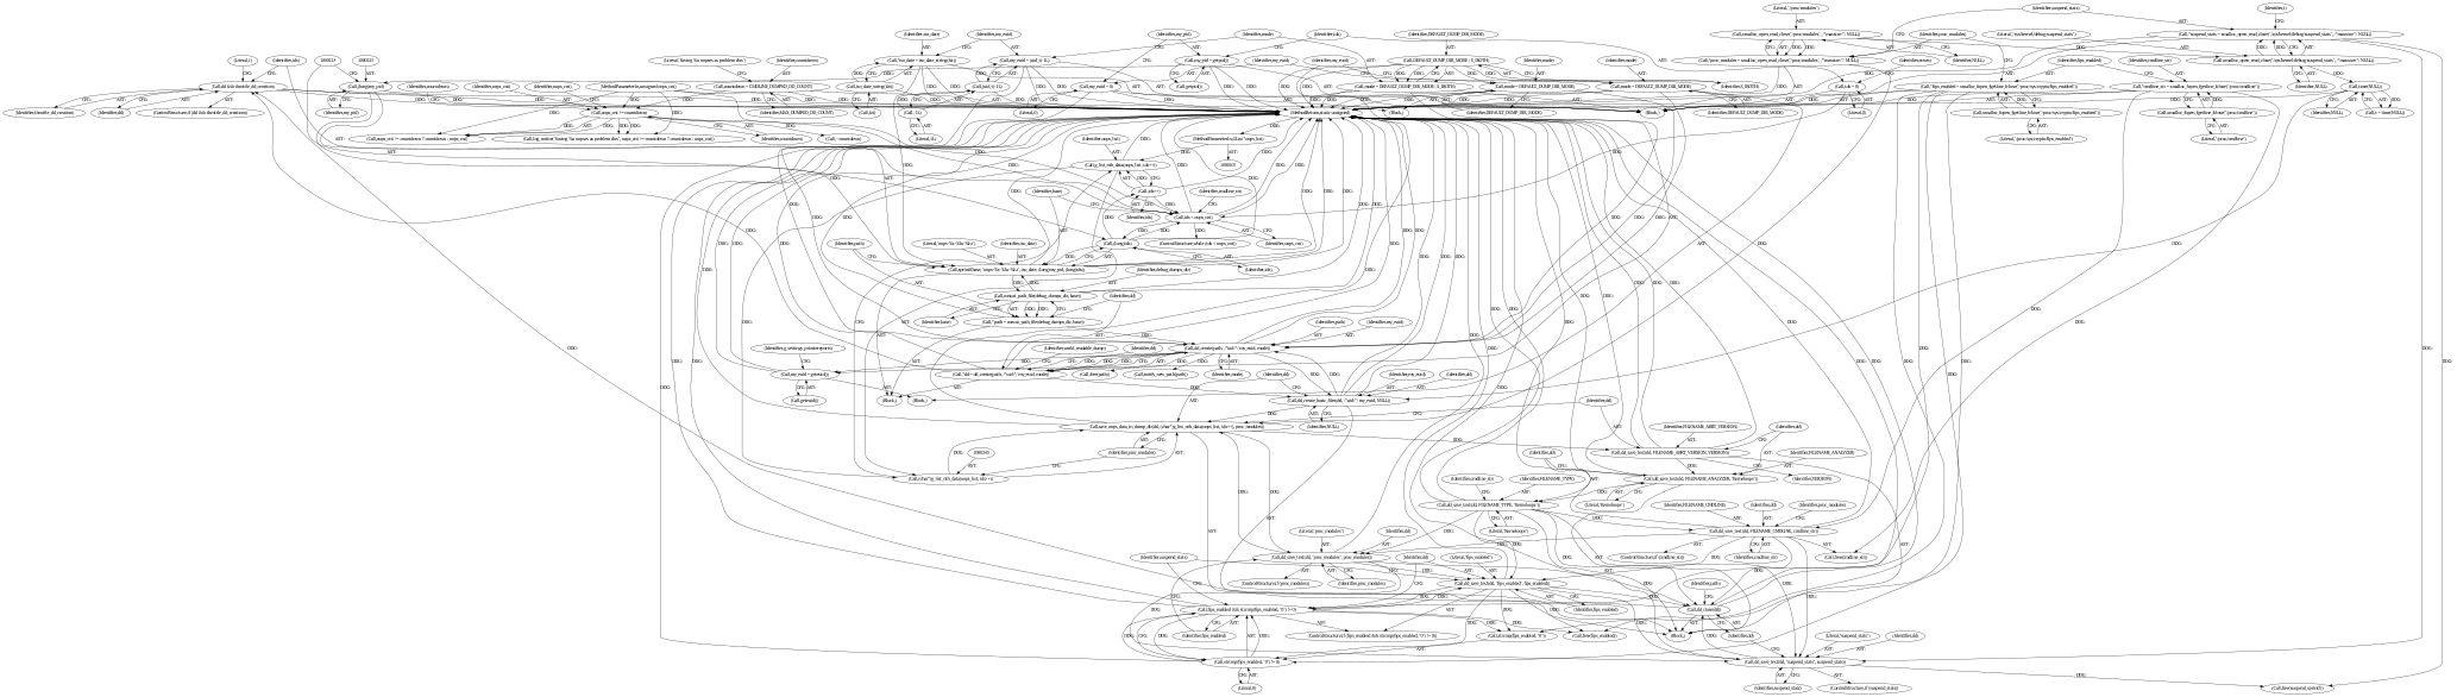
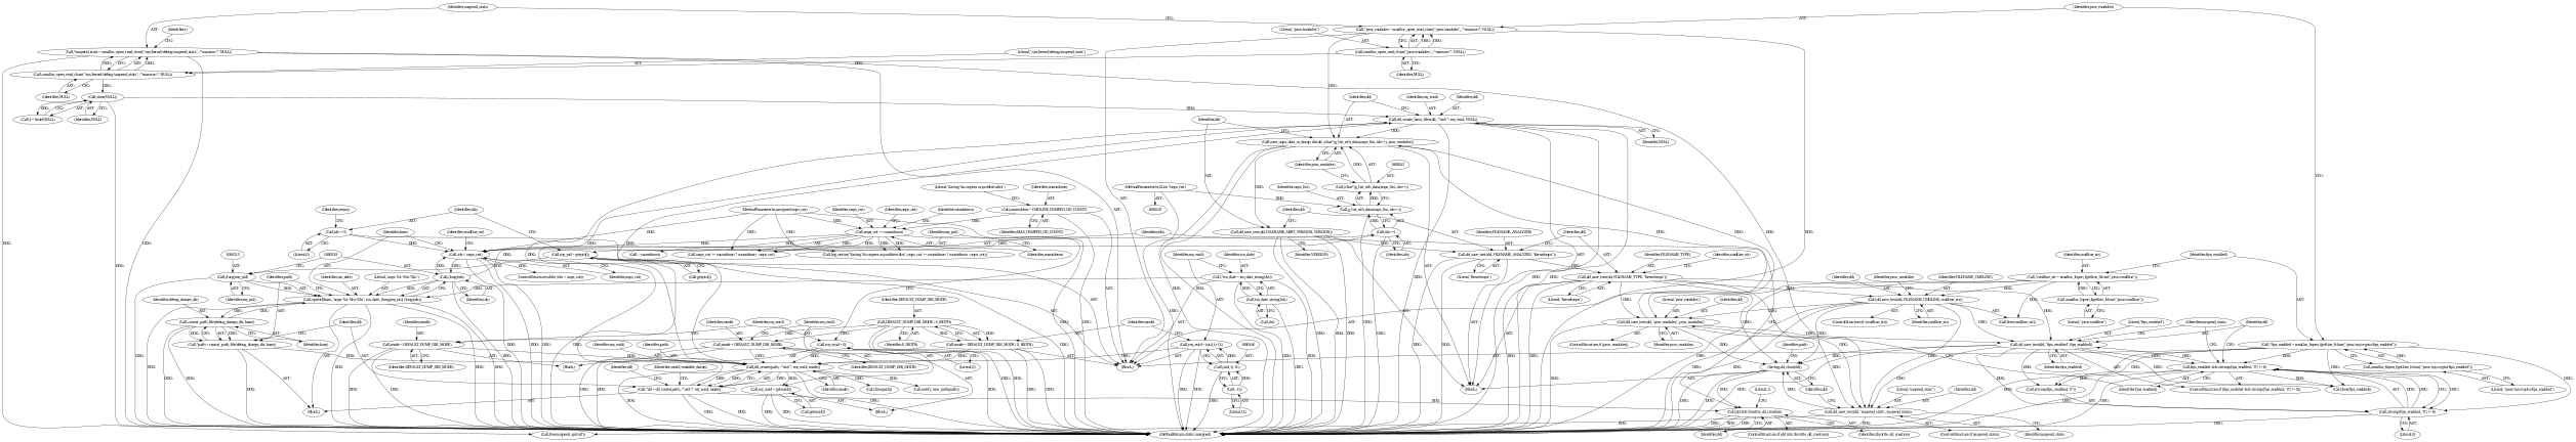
  digraph {
    fontname="PT Serif"
    node [fontname="PT Serif"]
    edge [fontname="PT Serif"]
    n1 [label="(Call,dd && throttle_dd_creation)"]
    n2 [label="(MethodReturn,static unsigned)"]
    n3 [label="(Identifier,throttle_dd_creation)"]
    n4 [label="(Identifier,dd)"]
    n5 [label="(ControlStructure,if (dd && throttle_dd_creation))"]
-   n6 [label="(Call,dd_close(dd))"]
+   n6 [label="(Saving,dd_close(dd))"]
    n7 [label="(Identifier,dd)"]
    n8 [label="(Block,)"]
    n9 [label="(Call,dd_save_text(dd, \"suspend_stats\", suspend_stats))"]
    n10 [label="(Call,dd_save_text(dd, \"fips_enabled\", fips_enabled))"]
    n11 [label="(Call,fips_enabled && strcmp(fips_enabled, \"0\") != 0)"]
    n12 [label="(Call,strcmp(fips_enabled, \"0\") != 0)"]
    n13 [label="(Identifier,fips_enabled)"]
    n14 [label="(Call,free(fips_enabled))"]
    n15 [label="(Call,strcmp(fips_enabled, \"0\"))"]
    n16 [label="(ControlStructure,if (fips_enabled && strcmp(fips_enabled, \"0\") != 0))"]
    n17 [label="(Identifier,fips_enabled)"]
    n18 [label="(Literal,0)"]
    n19 [label="(ControlStructure,if (suspend_stats))"]
    n20 [label="(Call,free(suspend_sprintf))"]
    n21 [label="(Identifier,suspend_stats)"]
    n22 [label="(Call,dd_save_text(dd, FILENAME_CMDLINE, cmdline_str))"]
    n23 [label="(Call,dd_save_text(dd, \"proc_modules\", proc_modules))"]
    n24 [label="(Identifier,cmdline_str)"]
    n25 [label="(ControlStructure,if (cmdline_str))"]
    n26 [label="(Call,free(cmdline_str))"]
    n27 [label="(Call,save_oops_data_in_dump_dir(dd, (char*)g_list_nth_data(oops_list, idx++), proc_modules))"]
    n28 [label="(ControlStructure,if (proc_modules))"]
    n29 [label="(Identifier,proc_modules)"]
    n30 [label="(Call,dd_save_text(dd, FILENAME_TYPE, \"Kerneloops\"))"]
    n31 [label="(Literal,\"Kerneloops\")"]
    n32 [label="(Call,dd_save_text(dd, FILENAME_ANALYZER, \"Kerneloops\"))"]
    n33 [label="(Literal,\"Kerneloops\")"]
    n34 [label="(Call,dd_save_text(dd, FILENAME_ABRT_VERSION, VERSION))"]
    n35 [label="(Identifier,VERSION)"]
    n36 [label="(Identifier,proc_modules)"]
    n37 [label="(Call,(char*)g_list_nth_data(oops_list, idx++))"]
    n38 [label="(Call,dd_create_basic_files(dd, /*uid:*/ my_euid, NULL))"]
    n39 [label="(Call,dd_create(path, /*uid:*/ my_euid, mode))"]
    n40 [label="(Identifier,NULL)"]
    n41 [label="(Call,*dd = dd_create(path, /*uid:*/ my_euid, mode))"]
    n42 [label="(Identifier,mode)"]
    n43 [label="(Call,free(path))"]
    n44 [label="(Call,notify_new_path(path))"]
    n45 [label="(Call,my_euid = geteuid())"]
    n46 [label="(Block,)"]
    n47 [label="(Call,*path = concat_path_file(debug_dumps_dir, base))"]
    n48 [label="(Call,concat_path_file(debug_dumps_dir, base))"]
    n49 [label="(Call,sprintf(base, \"oops-%s-%lu-%lu\", iso_date, (long)my_pid, (long)idx))"]
    n50 [label="(Identifier,base)"]
    n51 [label="(Call,(long)idx)"]
    n52 [label="(Call,idx < oops_cnt)"]
    n53 [label="(Call,idx++)"]
    n54 [label="(Identifier,idx)"]
    n55 [label="(Call,*iso_date = iso_date_string(&t))"]
    n56 [label="(Call,iso_date_string(&t))"]
    n57 [label="(Block,)"]
    n58 [label="(Call,&t)"]
    n59 [label="(Call,(long)my_pid)"]
    n60 [label="(Identifier,my_pid)"]
    n61 [label="(Call,my_pid = getpid())"]
    n62 [label="(Call,getpid())"]
    n63 [label="(Identifier,oops_cnt)"]
    n64 [label="(ControlStructure,while (idx < oops_cnt))"]
    n65 [label="(Call,g_list_nth_data(oops_list, idx++))"]
    n66 [label="(Identifier,idx)"]
    n67 [label="(Call,idx = 0)"]
    n68 [label="(Literal,0)"]
    n69 [label="(MethodParameterIn,unsigned oops_cnt)"]
    n70 [label="(Call,oops_cnt >= countdown)"]
    n71 [label="(Call,oops_cnt >= countdown ? countdown : oops_cnt)"]
    n72 [label="(Call,log_notice(\"Saving %u oopses as problem dirs\", oops_cnt >= countdown ? countdown : oops_cnt))"]
    n73 [label="(Identifier,countdown)"]
    n74 [label="(Call,--countdown)"]
    n75 [label="(Call,countdown = CMDLINE_DUMPED_DD_COUNT)"]
    n76 [label="(Identifier,MAX_DUMPED_DD_COUNT)"]
    n77 [label="(Call,my_euid = 0)"]
    n78 [label="(Literal,0)"]
    n79 [label="(Block,)"]
    n80 [label="(Call,my_euid = (uid_t)-1L)"]
    n81 [label="(Call,(uid_t)-1L)"]
    n82 [label="(Call,-1L)"]
    n83 [label="(Literal,1L)"]
    n84 [label="(Call,geteuid())"]
    n85 [label="(Block,)"]
    n86 [label="(Call,mode = DEFAULT_DUMP_DIR_MODE)"]
    n87 [label="(Identifier,DEFAULT_DUMP_DIR_MODE)"]
    n88 [label="(Call,DEFAULT_DUMP_DIR_MODE | S_IROTH)"]
    n89 [label="(Call,mode = DEFAULT_DUMP_DIR_MODE)"]
    n90 [label="(Call,mode = DEFAULT_DUMP_DIR_MODE | S_IROTH)"]
    n91 [label="(Identifier,S_IROTH)"]
    n92 [label="(Identifier,DEFAULT_DUMP_DIR_MODE)"]
    n93 [label="(Call,time(NULL))"]
    n94 [label="(Identifier,NULL)"]
    n95 [label="(Call,t = time(NULL))"]
    n96 [label="(Call,xmalloc_open_read_close(\"/sys/kernel/debug/suspend_stats\", /*maxsize:*/ NULL))"]
    n97 [label="(Call,*suspend_stats = xmalloc_open_read_close(\"/sys/kernel/debug/suspend_stats\", /*maxsize:*/ NULL))"]
    n98 [label="(Identifier,NULL)"]
    n99 [label="(Call,xmalloc_open_read_close(\"/proc/modules\", /*maxsize:*/ NULL))"]
    n100 [label="(Call,*proc_modules = xmalloc_open_read_close(\"/proc/modules\", /*maxsize:*/ NULL))"]
    n101 [label="(Identifier,NULL)"]
    n102 [label="(MethodParameterIn,GList *oops_list)"]
    1000107
    n104 [label="(Call,*cmdline_str = xmalloc_fopen_fgetline_fclose(\"/proc/cmdline\"))"]
    n105 [label="(Call,xmalloc_fopen_fgetline_fclose(\"/proc/cmdline\"))"]
    n106 [label="(Literal,\"/proc/cmdline\")"]
    n107 [label="(Call,*fips_enabled = xmalloc_fopen_fgetline_fclose(\"/proc/sys/crypto/fips_enabled\"))"]
    n108 [label="(Call,xmalloc_fopen_fgetline_fclose(\"/proc/sys/crypto/fips_enabled\"))"]
    n109 [label="(Literal,\"/proc/sys/crypto/fips_enabled\")"]
    n110 [label="(Identifier,my_euid)"]
    n111 [label="(Identifier,dd)"]
    n112 [label="(Identifier,dd)"]
    n113 [label="(Identifier,my_euid)"]
    n114 [label="(Identifier,path)"]
    n115 [label="(Identifier,iso_date)"]
    n116 [label="(Identifier,t)"]
    n117 [label="(Identifier,cmdline_str)"]
    n118 [label="(Literal,\"fips_enabled\")"]
    n119 [label="(Identifier,world_readable_dump)"]
    n120 [label="(Literal,\"oops-%s-%lu-%lu\")"]
    n121 [label="(Literal,\"/proc/modules\")"]
    n122 [label="(Literal,\"suspend_stats\")"]
    n123 [label="(Identifier,dd)"]
    n124 [label="(Identifier,FILENAME_TYPE)"]
    n125 [label="(Identifier,dd)"]
    n126 [label="(Literal,\"proc_modules\")"]
    n127 [label="(Literal,1)"]
    n128 [label="(Identifier,path)"]
    n129 [label="(Literal,\"Saving %u oopses as problem dirs\")"]
    n130 [label="(Identifier,oops_list)"]
-   n131 [label="(Identifier,g_settings_privatereports)"]
    n132 [label="(Identifier,cmdline_str)"]
    n133 [label="(Identifier,cmdline_str)"]
    n134 [label="(Identifier,dd)"]
    n135 [label="(Identifier,my_euid)"]
    n136 [label="(Identifier,errors)"]
    n137 [label="(Literal,\"/sys/kernel/debug/suspend_stats\")"]
    n138 [label="(Identifier,fips_enabled)"]
    n139 [label="(Identifier,my_euid)"]
    n140 [label="(Identifier,dd)"]
    n141 [label="(Identifier,suspend_stats)"]
    n142 [label="(Identifier,proc_modules)"]
    n143 [label="(Identifier,dd)"]
    n144 [label="(Identifier,oops_cnt)"]
-   n145 [label="(Identifier,FILENAME_ABRT_VERSION)"]
    n146 [label="(Identifier,mode)"]
    n147 [label="(Identifier,dd)"]
    n148 [label="(Identifier,iso_date)"]
    n149 [label="(Identifier,my_euid)"]
    n150 [label="(Identifier,idx)"]
    n151 [label="(Identifier,DEFAULT_DUMP_DIR_MODE)"]
    n152 [label="(Identifier,countdown)"]
    n153 [label="(Identifier,FILENAME_CMDLINE)"]
    n154 [label="(Identifier,proc_modules)"]
    n155 [label="(Identifier,dd)"]
    n156 [label="(Identifier,mode)"]
    n157 [label="(Identifier,dd)"]
    n158 [label="(Identifier,countdown)"]
    n159 [label="(Identifier,my_pid)"]
    n160 [label="(Identifier,idx)"]
    n161 [label="(Identifier,mode)"]
    n162 [label="(Identifier,suspend_stats)"]
    n163 [label="(Identifier,debug_dumps_dir)"]
    n164 [label="(Identifier,path)"]
    n165 [label="(Identifier,dd)"]
    n166 [label="(Identifier,FILENAME_ANALYZER)"]
    n167 [label="(Identifier,oops_cnt)"]
    n168 [label="(Identifier,base)"]
    1000215
    1000218
+   1000160
    1000243
    n1 -> n2 [label="DDG: "]
    n1 -> n2 [label="DDG: "]
    n1 -> n2 [label="DDG: "]
    n1 -> n3 [label="CFG: "]
    n1 -> n4 [label="CFG: "]
    n1 -> n5 [label="AST: "]
    n3 -> n1 [label="AST: "]
    n4 -> n1 [label="AST: "]
    n6 -> n1 [label="DDG: "]
    n6 -> n2 [label="DDG: "]
    n6 -> n2 [label="DDG: "]
    n6 -> n7 [label="CFG: "]
    n6 -> n8 [label="AST: "]
    n7 -> n6 [label="AST: "]
    n7 -> n9 [label="CFG: "]
    n9 -> n2 [label="DDG: "]
    n9 -> n6 [label="DDG: "]
    n9 -> n19 [label="AST: "]
    n9 -> n20 [label="DDG: "]
    n9 -> n21 [label="CFG: "]
    n10 -> n2 [label="DDG: "]
    n10 -> n6 [label="DDG: "]
    n10 -> n9 [label="DDG: "]
    n10 -> n11 [label="DDG: "]
    n10 -> n12 [label="DDG: "]
    n10 -> n13 [label="CFG: "]
    n10 -> n14 [label="DDG: "]
    n10 -> n15 [label="DDG: "]
    n10 -> n16 [label="AST: "]
    n11 -> n2 [label="DDG: "]
    n11 -> n2 [label="DDG: "]
    n11 -> n10 [label="DDG: "]
    n11 -> n12 [label="CFG: "]
    n11 -> n12 [label="DDG: "]
    n11 -> n14 [label="DDG: "]
    n11 -> n15 [label="DDG: "]
    n11 -> n16 [label="AST: "]
    n11 -> n17 [label="CFG: "]
    n12 -> n2 [label="DDG: "]
    n12 -> n11 [label="AST: "]
    n12 -> n11 [label="DDG: "]
    n12 -> n11 [label="DDG: "]
    n12 -> n18 [label="CFG: "]
    n13 -> n10 [label="AST: "]
    n15 -> n12 [label="AST: "]
    n17 -> n11 [label="AST: "]
    n17 -> n23 [label="CFG: "]
    n18 -> n12 [label="AST: "]
    n21 -> n9 [label="AST: "]
    n22 -> n2 [label="DDG: "]
    n22 -> n2 [label="DDG: "]
    n22 -> n6 [label="DDG: "]
    n22 -> n9 [label="DDG: "]
    n22 -> n10 [label="DDG: "]
    n22 -> n23 [label="DDG: "]
    n22 -> n24 [label="CFG: "]
    n22 -> n25 [label="AST: "]
    n22 -> n26 [label="AST: "]
    n23 -> n2 [label="DDG: "]
    n23 -> n6 [label="DDG: "]
    n23 -> n9 [label="DDG: "]
    n23 -> n10 [label="DDG: "]
    n23 -> n27 [label="DDG: "]
    n23 -> n28 [label="AST: "]
    n23 -> n29 [label="CFG: "]
    n24 -> n22 [label="AST: "]
    n27 -> n2 [label="DDG: "]
    n27 -> n2 [label="DDG: "]
    n27 -> n8 [label="AST: "]
    n27 -> n23 [label="DDG: "]
    n27 -> n34 [label="DDG: "]
    n27 -> n36 [label="CFG: "]
    n29 -> n23 [label="AST: "]
    n30 -> n2 [label="DDG: "]
    n30 -> n2 [label="DDG: "]
    n30 -> n6 [label="DDG: "]
    n30 -> n8 [label="AST: "]
    n30 -> n9 [label="DDG: "]
    n30 -> n10 [label="DDG: "]
    n30 -> n22 [label="DDG: "]
    n30 -> n23 [label="DDG: "]
    n30 -> n31 [label="CFG: "]
    n31 -> n30 [label="AST: "]
    n32 -> n2 [label="DDG: "]
    n32 -> n2 [label="DDG: "]
    n32 -> n8 [label="AST: "]
    n32 -> n30 [label="DDG: "]
    n32 -> n33 [label="CFG: "]
    n33 -> n32 [label="AST: "]
    n34 -> n2 [label="DDG: "]
    n34 -> n2 [label="DDG: "]
    n34 -> n2 [label="DDG: "]
    n34 -> n8 [label="AST: "]
    n34 -> n32 [label="DDG: "]
    n34 -> n35 [label="CFG: "]
    n36 -> n27 [label="AST: "]
    n36 -> n37 [label="CFG: "]
    n37 -> n27 [label="AST: "]
    n37 -> n27 [label="DDG: "]
    n37 -> n65 [label="CFG: "]
    n38 -> n2 [label="DDG: "]
    n38 -> n2 [label="DDG: "]
    n38 -> n2 [label="DDG: "]
    n38 -> n8 [label="AST: "]
    n38 -> n27 [label="DDG: "]
    n38 -> n39 [label="DDG: "]
    n38 -> n40 [label="CFG: "]
    n39 -> n2 [label="DDG: "]
    n39 -> n2 [label="DDG: "]
    n39 -> n38 [label="DDG: "]
    n39 -> n41 [label="AST: "]
    n39 -> n41 [label="DDG: "]
    n39 -> n41 [label="DDG: "]
    n39 -> n41 [label="DDG: "]
    n39 -> n42 [label="CFG: "]
    n39 -> n43 [label="DDG: "]
    n39 -> n44 [label="DDG: "]
    n39 -> n45 [label="DDG: "]
    n40 -> n38 [label="AST: "]
    n41 -> n1 [label="DDG: "]
    n41 -> n2 [label="DDG: "]
    n41 -> n2 [label="DDG: "]
    n41 -> n38 [label="DDG: "]
    n41 -> n39 [label="CFG: "]
    n41 -> n46 [label="AST: "]
    n42 -> n39 [label="AST: "]
    n45 -> n2 [label="DDG: "]
    n45 -> n2 [label="DDG: "]
    n45 -> n84 [label="CFG: "]
    n45 -> n85 [label="AST: "]
    n47 -> n2 [label="DDG: "]
    n47 -> n39 [label="DDG: "]
    n47 -> n46 [label="AST: "]
    n47 -> n48 [label="CFG: "]
    n48 -> n2 [label="DDG: "]
    n48 -> n2 [label="DDG: "]
    n48 -> n47 [label="AST: "]
    n48 -> n47 [label="DDG: "]
    n48 -> n47 [label="DDG: "]
    n48 -> n49 [label="DDG: "]
    n48 -> n50 [label="CFG: "]
    n49 -> n2 [label="DDG: "]
    n49 -> n2 [label="DDG: "]
    n49 -> n2 [label="DDG: "]
    n49 -> n2 [label="DDG: "]
    n49 -> n46 [label="AST: "]
    n49 -> n48 [label="DDG: "]
    n49 -> n51 [label="CFG: "]
    n50 -> n48 [label="AST: "]
    n51 -> n2 [label="DDG: "]
    n51 -> n49 [label="AST: "]
    n51 -> n49 [label="DDG: "]
    n51 -> n52 [label="DDG: "]
    n51 -> n53 [label="DDG: "]
    n51 -> n54 [label="CFG: "]
    n52 -> n2 [label="DDG: "]
    n52 -> n2 [label="DDG: "]
    n52 -> n2 [label="DDG: "]
    n52 -> n51 [label="DDG: "]
    n52 -> n63 [label="CFG: "]
    n52 -> n64 [label="DDG: "]
    n53 -> n2 [label="DDG: "]
    n53 -> n52 [label="DDG: "]
    n53 -> n65 [label="AST: "]
    n53 -> n65 [label="DDG: "]
    n53 -> n66 [label="CFG: "]
    n54 -> n51 [label="AST: "]
    n55 -> n2 [label="DDG: "]
    n55 -> n2 [label="DDG: "]
    n55 -> n49 [label="DDG: "]
    n55 -> n56 [label="CFG: "]
    n55 -> n57 [label="AST: "]
    n56 -> n2 [label="DDG: "]
    n56 -> n55 [label="AST: "]
    n56 -> n55 [label="DDG: "]
    n56 -> n58 [label="CFG: "]
    n58 -> n56 [label="AST: "]
    n59 -> n2 [label="DDG: "]
    n59 -> n49 [label="AST: "]
    n59 -> n49 [label="DDG: "]
    n59 -> n60 [label="CFG: "]
    n60 -> n59 [label="AST: "]
    n61 -> n2 [label="DDG: "]
    n61 -> n2 [label="DDG: "]
    n61 -> n57 [label="AST: "]
    n61 -> n59 [label="DDG: "]
    n61 -> n62 [label="CFG: "]
    n62 -> n61 [label="AST: "]
    n63 -> n52 [label="AST: "]
    n65 -> n2 [label="DDG: "]
    n65 -> n37 [label="AST: "]
    n65 -> n37 [label="DDG: "]
    n65 -> n53 [label="CFG: "]
    n66 -> n53 [label="AST: "]
    n67 -> n52 [label="DDG: "]
    n67 -> n57 [label="AST: "]
    n67 -> n68 [label="CFG: "]
    n68 -> n67 [label="AST: "]
    n69 -> n2 [label="DDG: "]
    n69 -> n52 [label="DDG: "]
    n69 -> n70 [label="DDG: "]
    n69 -> n71 [label="DDG: "]
    n69 -> n72 [label="DDG: "]
    n70 -> n52 [label="DDG: "]
    n70 -> n71 [label="AST: "]
    n70 -> n71 [label="DDG: "]
    n70 -> n71 [label="DDG: "]
    n70 -> n72 [label="DDG: "]
    n70 -> n72 [label="DDG: "]
    n70 -> n73 [label="CFG: "]
    n70 -> n74 [label="DDG: "]
    n73 -> n70 [label="AST: "]
    n75 -> n2 [label="DDG: "]
    n75 -> n57 [label="AST: "]
    n75 -> n70 [label="DDG: "]
    n75 -> n76 [label="CFG: "]
    n76 -> n75 [label="AST: "]
    n77 -> n2 [label="DDG: "]
    n77 -> n39 [label="DDG: "]
    n77 -> n78 [label="CFG: "]
    n77 -> n79 [label="AST: "]
    n78 -> n77 [label="AST: "]
    n80 -> n2 [label="DDG: "]
    n80 -> n2 [label="DDG: "]
    n80 -> n39 [label="DDG: "]
    n80 -> n57 [label="AST: "]
    n80 -> n81 [label="CFG: "]
    n81 -> n2 [label="DDG: "]
    n81 -> n80 [label="AST: "]
    n81 -> n80 [label="DDG: "]
    n81 -> n82 [label="CFG: "]
    n82 -> n81 [label="AST: "]
    n82 -> n81 [label="DDG: "]
    n82 -> n83 [label="CFG: "]
    n83 -> n82 [label="AST: "]
    n84 -> n45 [label="AST: "]
    n86 -> n2 [label="DDG: "]
    n86 -> n2 [label="DDG: "]
    n86 -> n39 [label="DDG: "]
    n86 -> n79 [label="AST: "]
    n86 -> n87 [label="CFG: "]
    n87 -> n86 [label="AST: "]
    n88 -> n2 [label="DDG: "]
    n88 -> n2 [label="DDG: "]
    n88 -> n86 [label="DDG: "]
    n88 -> n89 [label="DDG: "]
    n88 -> n90 [label="AST: "]
    n88 -> n90 [label="DDG: "]
    n88 -> n90 [label="DDG: "]
    n88 -> n91 [label="CFG: "]
    n89 -> n2 [label="DDG: "]
    n89 -> n2 [label="DDG: "]
    n89 -> n39 [label="DDG: "]
    n89 -> n85 [label="AST: "]
    n89 -> n92 [label="CFG: "]
    n90 -> n2 [label="DDG: "]
    n90 -> n2 [label="DDG: "]
    n90 -> n39 [label="DDG: "]
    n90 -> n57 [label="AST: "]
    n90 -> n88 [label="CFG: "]
    n91 -> n88 [label="AST: "]
    n92 -> n89 [label="AST: "]
    n93 -> n2 [label="DDG: "]
    n93 -> n38 [label="DDG: "]
    n93 -> n94 [label="CFG: "]
    n93 -> n95 [label="AST: "]
    n93 -> n95 [label="DDG: "]
    n94 -> n93 [label="AST: "]
    n95 -> n93 [label="CFG: "]
    n96 -> n93 [label="DDG: "]
    n96 -> n97 [label="AST: "]
    n96 -> n97 [label="DDG: "]
    n96 -> n97 [label="DDG: "]
    n96 -> n98 [label="CFG: "]
    n97 -> n2 [label="DDG: "]
    n97 -> n9 [label="DDG: "]
    n97 -> n20 [label="DDG: "]
    n97 -> n57 [label="AST: "]
    n97 -> n96 [label="CFG: "]
    n98 -> n96 [label="AST: "]
    n99 -> n96 [label="DDG: "]
    n99 -> n100 [label="AST: "]
    n99 -> n100 [label="DDG: "]
    n99 -> n100 [label="DDG: "]
    n99 -> n101 [label="CFG: "]
    n100 -> n2 [label="DDG: "]
    n100 -> n27 [label="DDG: "]
    n100 -> n57 [label="AST: "]
    n100 -> n99 [label="CFG: "]
    n101 -> n99 [label="AST: "]
-   n2 -> n102 [label="DDG: "]
+   n102 -> n2 [label="DDG: "]
    n102 -> n65 [label="DDG: "]
    n102 -> 1000107 [label="AST: "]
    n104 -> n2 [label="DDG: "]
    n104 -> n22 [label="DDG: "]
    n104 -> n26 [label="DDG: "]
    n104 -> n57 [label="AST: "]
    n104 -> n105 [label="CFG: "]
    n105 -> n104 [label="AST: "]
    n105 -> n104 [label="DDG: "]
    n105 -> n106 [label="CFG: "]
    n106 -> n105 [label="AST: "]
    n107 -> n2 [label="DDG: "]
    n107 -> n11 [label="DDG: "]
    n107 -> n12 [label="DDG: "]
    n107 -> n14 [label="DDG: "]
    n107 -> n15 [label="DDG: "]
    n107 -> n57 [label="AST: "]
    n107 -> n108 [label="CFG: "]
    n108 -> n107 [label="AST: "]
    n108 -> n107 [label="DDG: "]
    n108 -> n109 [label="CFG: "]
    n109 -> n108 [label="AST: "]
    n110 -> n45 [label="AST: "]
    n110 -> n89 [label="CFG: "]
    n111 -> n27 [label="AST: "]
    n111 -> n38 [label="CFG: "]
    n112 -> n32 [label="AST: "]
    n112 -> n34 [label="CFG: "]
    n113 -> n39 [label="AST: "]
    n114 -> n47 [label="AST: "]
    n114 -> n49 [label="CFG: "]
    n115 -> n55 [label="AST: "]
    n116 -> n97 [label="CFG: "]
    n117 -> n30 [label="CFG: "]
    n118 -> n10 [label="AST: "]
    n119 -> n41 [label="CFG: "]
    n120 -> n49 [label="AST: "]
    n121 -> n99 [label="AST: "]
    n122 -> n9 [label="AST: "]
    n123 -> n41 [label="AST: "]
    n123 -> n47 [label="CFG: "]
    n124 -> n30 [label="AST: "]
    n125 -> n41 [label="CFG: "]
    n126 -> n23 [label="AST: "]
    n127 -> n1 [label="CFG: "]
    n128 -> n39 [label="AST: "]
    n129 -> n75 [label="CFG: "]
    n130 -> n65 [label="AST: "]
-   n131 -> n45 [label="CFG: "]
    n132 -> n104 [label="AST: "]
    n133 -> n52 [label="CFG: "]
    n134 -> n22 [label="AST: "]
    n135 -> n77 [label="AST: "]
    n135 -> n86 [label="CFG: "]
    n136 -> n67 [label="CFG: "]
    n137 -> n96 [label="AST: "]
    n138 -> n104 [label="CFG: "]
    n138 -> n107 [label="AST: "]
    n139 -> n38 [label="AST: "]
    n140 -> n27 [label="CFG: "]
    n140 -> n34 [label="AST: "]
    n141 -> n97 [label="AST: "]
    n141 -> n100 [label="CFG: "]
    n142 -> n22 [label="CFG: "]
    n143 -> n9 [label="AST: "]
    n144 -> n70 [label="CFG: "]
-   n145 -> n34 [label="AST: "]
    n146 -> n89 [label="AST: "]
    n147 -> n23 [label="AST: "]
    n148 -> n49 [label="AST: "]
    n149 -> n55 [label="CFG: "]
    n149 -> n80 [label="AST: "]
    n150 -> n61 [label="CFG: "]
    n150 -> n67 [label="AST: "]
    n151 -> n88 [label="AST: "]
    n152 -> n70 [label="CFG: "]
    n153 -> n22 [label="AST: "]
    n154 -> n100 [label="AST: "]
    n154 -> n107 [label="CFG: "]
    n155 -> n30 [label="AST: "]
    n155 -> n32 [label="CFG: "]
    n156 -> n80 [label="CFG: "]
    n156 -> n90 [label="AST: "]
    n157 -> n38 [label="AST: "]
    n158 -> n75 [label="AST: "]
    n159 -> n61 [label="AST: "]
    n159 -> n77 [label="CFG: "]
    n160 -> n1 [label="CFG: "]
    n160 -> n52 [label="AST: "]
    n161 -> n86 [label="AST: "]
    n162 -> n10 [label="CFG: "]
    n162 -> n11 [label="CFG: "]
    n163 -> n48 [label="AST: "]
    n164 -> n6 [label="CFG: "]
    n165 -> n10 [label="AST: "]
    n165 -> n11 [label="CFG: "]
    n166 -> n32 [label="AST: "]
    n167 -> n70 [label="AST: "]
    n168 -> n49 [label="AST: "]
    n168 -> n52 [label="CFG: "]
    1000215 -> n59 [label="AST: "]
    1000218 -> n51 [label="AST: "]
    1000218 -> n59 [label="CFG: "]
+   1000160 -> n81 [label="AST: "]
    1000243 -> n37 [label="AST: "]
  }
